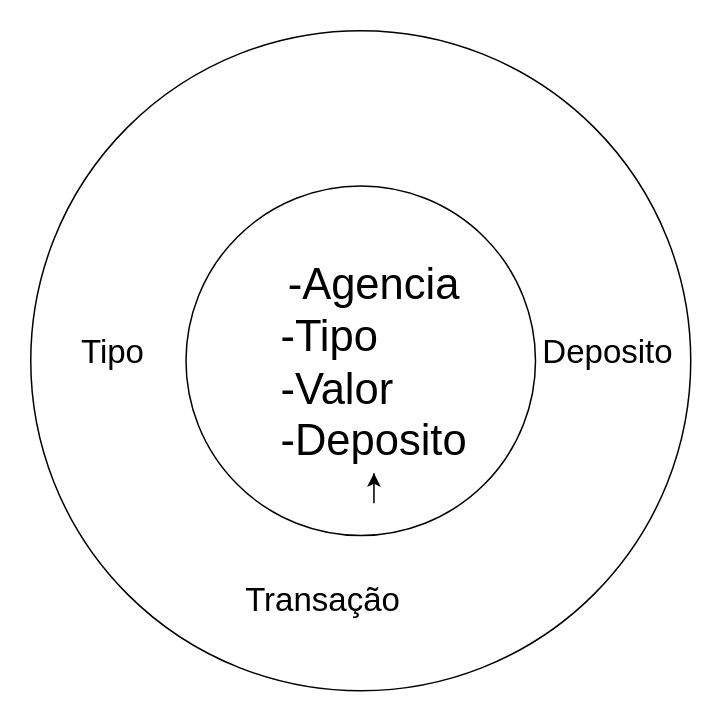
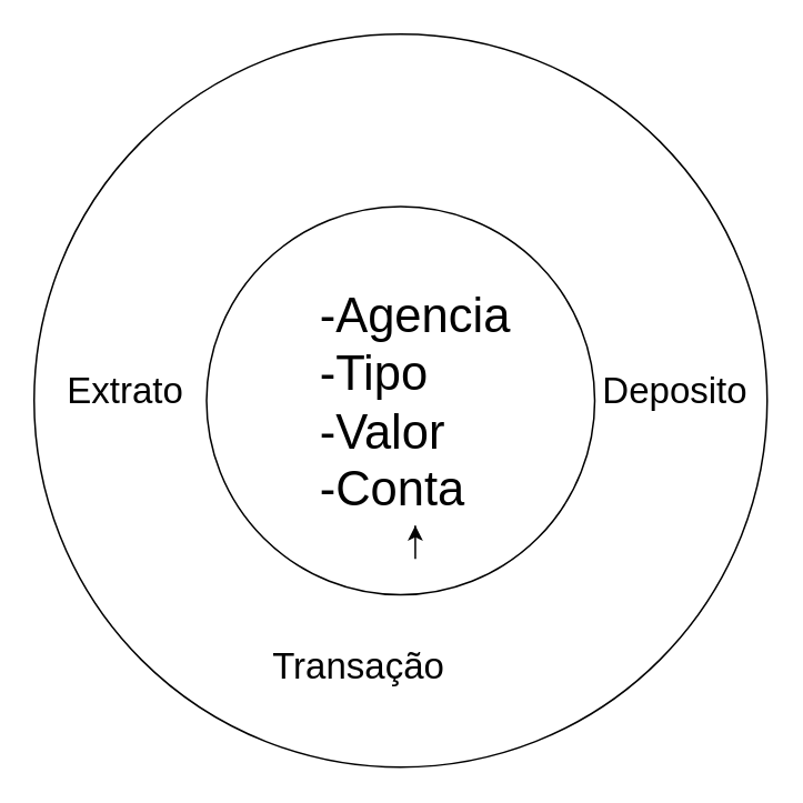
  <mxCell id="0" />
  <mxCell id="1" parent="0" />
  <mxCell id="2" value="https://app.diagrams.net/" style="ellipse;whiteSpace=wrap;html=1;aspect=fixed;" vertex="1" parent="1"><mxGeometry x="20" y="20" width="440" height="440" as="geometry" /></mxCell>
  <mxCell id="3" value="" style="ellipse;whiteSpace=wrap;html=1;aspect=fixed;" vertex="1" parent="1"><mxGeometry x="123.5" y="123.5" width="233" height="233" as="geometry" /></mxCell>
  <mxCell id="4" value="&lt;span style=&quot;font-size: 22px;&quot;&gt;Deposito&lt;br&gt;&lt;br&gt;&lt;/span&gt;" style="text;whiteSpace=wrap;html=1;align=center;" vertex="1" parent="1"><mxGeometry x="350" y="215" width="110" height="50" as="geometry" /></mxCell>
  <mxCell id="5" value="&lt;span style=&quot;font-size: 22px;&quot;&gt;Transação&lt;br&gt;&lt;/span&gt;" style="text;whiteSpace=wrap;html=1;align=center;" vertex="1" parent="1"><mxGeometry x="160" y="380" width="110" height="50" as="geometry" /></mxCell>
- <mxCell id="6" value="&lt;span style=&quot;font-size: 22px;&quot;&gt;Tipo&lt;br&gt;&lt;/span&gt;" style="text;whiteSpace=wrap;html=1;align=center;" vertex="1" parent="1"><mxGeometry x="20" y="215" width="110" height="50" as="geometry" /></mxCell>
- <mxCell id="7" value="&lt;span style=&quot;font-size: 29px;&quot;&gt;-Agencia&lt;br&gt;&lt;div style=&quot;text-align: left;&quot;&gt;&lt;span style=&quot;background-color: initial;&quot;&gt;-Tipo&lt;/span&gt;&lt;/div&gt;&lt;div style=&quot;text-align: left;&quot;&gt;&lt;span style=&quot;background-color: initial;&quot;&gt;-Valor&lt;/span&gt;&lt;/div&gt;&lt;div style=&quot;text-align: left;&quot;&gt;&lt;span style=&quot;background-color: initial;&quot;&gt;-Deposito&lt;/span&gt;&lt;/div&gt;&lt;/span&gt;" style="text;whiteSpace=wrap;html=1;align=center;" vertex="1" parent="1"><mxGeometry x="185" y="165" width="127.5" height="150" as="geometry" /></mxCell>
+ <mxCell id="6" value="&lt;span style=&quot;font-size: 22px;&quot;&gt;Extrato&lt;br&gt;&lt;/span&gt;" style="text;whiteSpace=wrap;html=1;align=center;" vertex="1" parent="1"><mxGeometry x="20" y="215" width="110" height="50" as="geometry" /></mxCell>
+ <mxCell id="7" value="&lt;span style=&quot;font-size: 29px;&quot;&gt;-Agencia&lt;br&gt;&lt;div style=&quot;text-align: left;&quot;&gt;&lt;span style=&quot;background-color: initial;&quot;&gt;-Tipo&lt;/span&gt;&lt;/div&gt;&lt;div style=&quot;text-align: left;&quot;&gt;&lt;span style=&quot;background-color: initial;&quot;&gt;-Valor&lt;/span&gt;&lt;/div&gt;&lt;div style=&quot;text-align: left;&quot;&gt;&lt;span style=&quot;background-color: initial;&quot;&gt;-Conta&lt;/span&gt;&lt;/div&gt;&lt;/span&gt;" style="text;whiteSpace=wrap;html=1;align=center;" vertex="1" parent="1"><mxGeometry x="185" y="165" width="127.5" height="150" as="geometry" /></mxCell>
  <mxCell id="8" style="edgeStyle=orthogonalEdgeStyle;rounded=0;orthogonalLoop=1;jettySize=auto;html=1;exitX=0.5;exitY=1;exitDx=0;exitDy=0;fontSize=22;" edge="1" parent="1" source="7" target="7"><mxGeometry relative="1" as="geometry" /></mxCell>
